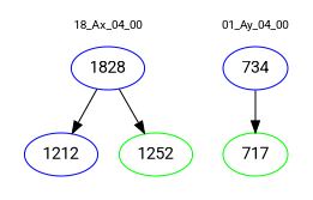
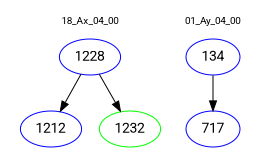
  digraph {
    fontname=Roboto
    node [color=blue fontname=Roboto]
    edge [color=black fontname=Roboto]
-   n1 [label=1828]
+   n1 [label=1228]
    n2 [label=1212]
-   n3 [color=green label=1252]
-   n4 [label=734]
-   n5 [color=green label=717]
+   n3 [color=green label=1232]
+   n4 [label=134]
+   n5 [label=717]
    subgraph cluster_1 {
      color=white
      fontsize=10
      label="18_Ax_04_00"
      n1
      n2
      n3
    }
    subgraph cluster_2 {
      color=white
      fontsize=10
      label="01_Ay_04_00"
      n4
      n5
    }
    n1 -> n2
    n1 -> n3
    n4 -> n5
  }
